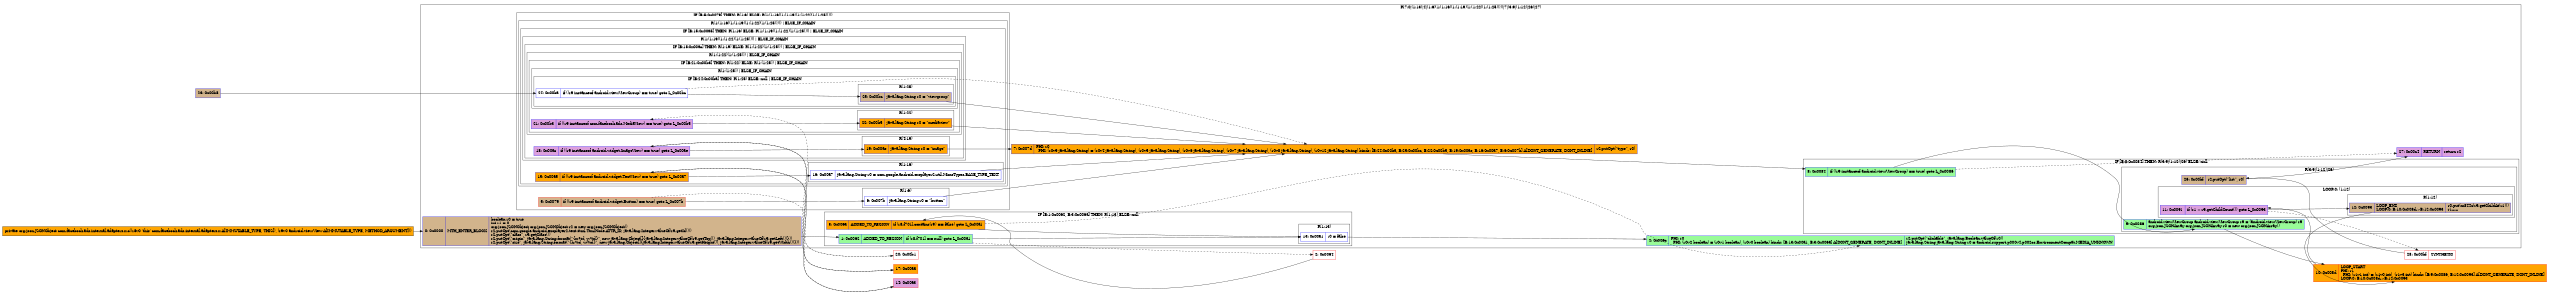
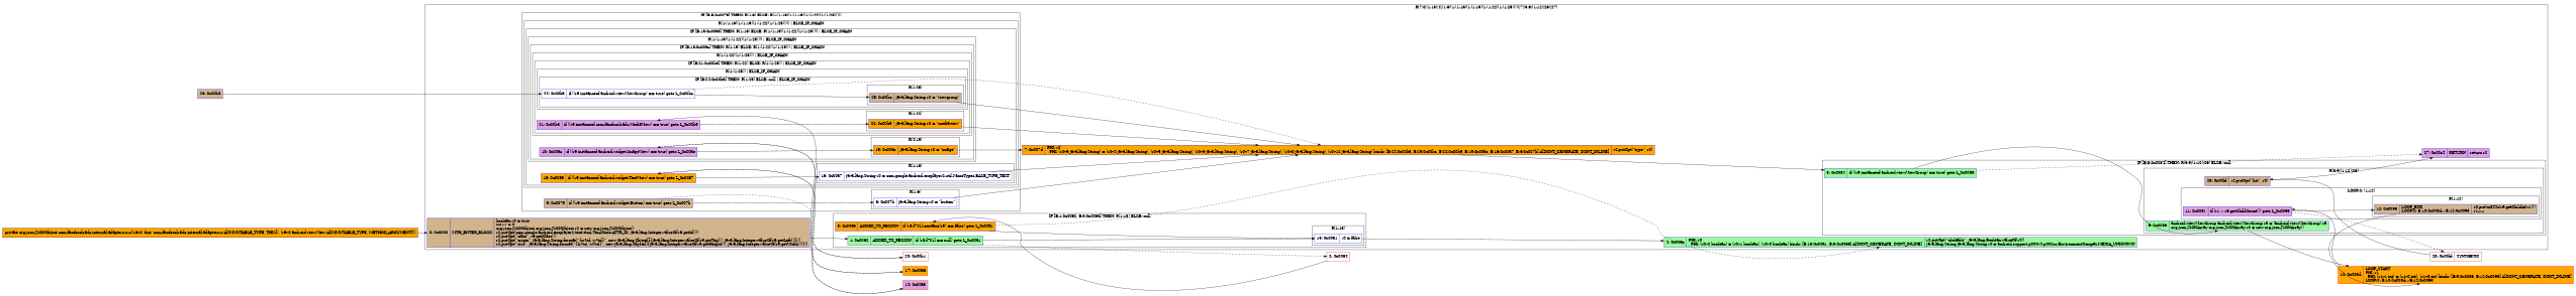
  digraph {
    rankdir=LR
    node [color=blue fillcolor=orange shape=record style=filled]
    n1 [fillcolor=white label="{13\:\ 0x00a1|r0 = false\l}"]
    n2 [fillcolor=palegreen label="{1\:\ 0x0062|ADDED_TO_REGION\l|if (r8.f701l == null) goto L_0x00a1\l}"]
    n3 [label="{3\:\ 0x006a|ADDED_TO_REGION\l|if (r8.f701l.contains(r9) == false) goto L_0x00a1\l}"]
    n4 [fillcolor=white label="{6\:\ 0x007b|java.lang.String r0 = \"button\"\l}"]
    n5 [fillcolor=white label="{16\:\ 0x00a7|java.lang.String r0 = com.google.android.exoplayer2.util.MimeTypes.BASE_TYPE_TEXT\l}"]
    n6 [label="{19\:\ 0x00ae|java.lang.String r0 = \"image\"\l}"]
    n7 [label="{22\:\ 0x00b5|java.lang.String r0 = \"mediaview\"\l}"]
    n8 [fillcolor=tan label="{25\:\ 0x00bc|java.lang.String r0 = \"viewgroup\"\l}"]
    n9 [fillcolor=white label="{24\:\ 0x00ba|if ((r9 instanceof android.view.ViewGroup) == true) goto L_0x00bc\l}"]
    n10 [fillcolor=plum label="{21\:\ 0x00b3|if ((r9 instanceof com.facebook.ads.MediaView) == true) goto L_0x00b5\l}"]
    n11 [fillcolor=plum label="{18\:\ 0x00ac|if ((r9 instanceof android.widget.ImageView) == true) goto L_0x00ae\l}"]
    n12 [label="{15\:\ 0x00a5|if ((r9 instanceof android.widget.TextView) == true) goto L_0x00a7\l}"]
-   n13 [color=red fillcolor=tan label="{5\:\ 0x0079|if ((r9 instanceof android.widget.Button) == true) goto L_0x007b\l}"]
+   n13 [fillcolor=tan label="{5\:\ 0x0079|if ((r9 instanceof android.widget.Button) == true) goto L_0x007b\l}"]
    n14 [fillcolor=tan label="{12\:\ 0x0093|LOOP_END\lLOOP:0: B:10:0x008d\-\>B:12:0x0093\l|r0.put(m844c(r9.getChildAt(r1)))\lr1++\l}"]
    n15 [fillcolor=plum label="{11\:\ 0x0091|if (r1 \< r9.getChildCount()) goto L_0x0093\l}"]
    n16 [fillcolor=palegreen label="{9\:\ 0x0086|android.view.ViewGroup android.view.ViewGroup r9 = (android.view.ViewGroup) r9\lorg.json.JSONArray org.json.JSONArray r0 = new org.json.JSONArray()\l}"]
    n17 [fillcolor=tan label="{26\:\ 0x00bf|r2.putOpt(\"list\", r0)\l}"]
    n18 [fillcolor=palegreen label="{8\:\ 0x0084|if ((r9 instanceof android.view.ViewGroup) == true) goto L_0x0086\l}"]
    n19 [fillcolor=tan label="{0\:\ 0x0000|MTH_ENTER_BLOCK\l|boolean r0 = true\lint r1 = 0\lorg.json.JSONObject org.json.JSONObject r2 = new org.json.JSONObject()\lr2.putOpt(com.google.android.exoplayer2.text.ttml.TtmlNode.ATTR_ID, java.lang.Integer.valueOf(r9.getId()))\lr2.putOpt(\"class\", r9.getClass())\lr2.putOpt(\"origin\", java.lang.String.format(\"\{x:%d, y:%d\}\", new java.lang.Object[]\{java.lang.Integer.valueOf(r9.getTop()), java.lang.Integer.valueOf(r9.getLeft())\}))\lr2.putOpt(\"size\", java.lang.String.format(\"\{h:%d, w:%d\}\", new java.lang.Object[]\{java.lang.Integer.valueOf(r9.getHeight()), java.lang.Integer.valueOf(r9.getWidth())\}))\l}"]
    n20 [fillcolor=palegreen label="{4\:\ 0x006c|PHI: r0 \l  PHI: (r0v2 boolean) = (r0v1 boolean), (r0v0 boolean) binds: [B:13:0x00a1, B:3:0x006a] A[DONT_GENERATE, DONT_INLINE]\l|r2.putOpt(\"clickable\", java.lang.Boolean.valueOf(r0))\ljava.lang.String java.lang.String r0 = android.support.p000v4.p002os.EnvironmentCompat.MEDIA_UNKNOWN\l}"]
    n21 [label="{7\:\ 0x007d|PHI: r0 \l  PHI: (r0v9 java.lang.String) = (r0v4 java.lang.String), (r0v5 java.lang.String), (r0v6 java.lang.String), (r0v7 java.lang.String), (r0v8 java.lang.String), (r0v12 java.lang.String) binds: [B:24:0x00ba, B:25:0x00bc, B:22:0x00b5, B:19:0x00ae, B:16:0x00a7, B:6:0x007b] A[DONT_GENERATE, DONT_INLINE]\l|r2.putOpt(\"type\", r0)\l}"]
    n22 [fillcolor=plum label="{27\:\ 0x00c4|RETURN\l|return r2\l}"]
    n23 [color=red fillcolor=white label="{2\:\ 0x0064}"]
    n24 [color=red fillcolor=white label="{20\:\ 0x00b1}"]
    n25 [color=red label="{17\:\ 0x00aa}"]
    n26 [color=red fillcolor=plum label="{14\:\ 0x00a3}"]
    n27 [color=red label="{10\:\ 0x008d|LOOP_START\lPHI: r1 \l  PHI: (r1v1 int) = (r1v0 int), (r1v3 int) binds: [B:9:0x0086, B:12:0x0093] A[DONT_GENERATE, DONT_INLINE]\lLOOP:0: B:10:0x008d\-\>B:12:0x0093\l}"]
    n28 [color=red fillcolor=white label="{28\:\ 0x00bf|SYNTHETIC\l}"]
    n29 [fillcolor=tan label="{23\:\ 0x00b8}"]
    n30 [label="{private org.json.JSONObject com.facebook.ads.internal.adapters.x.c((r8v0 'this' com.facebook.ads.internal.adapters.x A[IMMUTABLE_TYPE, THIS]), (r9v0 android.view.View A[IMMUTABLE_TYPE, METHOD_ARGUMENT])) }" color=""]
    subgraph cluster_1 {
      label="R(7:0|(1:13)|4|(1:6)(1:(1:16)(1:(1:19)(1:(1:22)(1:(1:25)))))|7|(3:9|(1:12)|26)|27)"
      n19
      n20
      n21
      n22
      subgraph cluster_2 {
        label="IF [B:1:0x0062, B:3:0x006a] THEN: R(1:13) ELSE: null"
        n2
        n3
        subgraph cluster_3 {
          label="R(1:13)"
          n1
        }
      }
      subgraph cluster_4 {
        label="IF [B:5:0x0079] THEN: R(1:6) ELSE: R(1:(1:16)(1:(1:19)(1:(1:22)(1:(1:25)))))"
        n13
        subgraph cluster_5 {
          label="R(1:6)"
          n4
        }
        subgraph cluster_6 {
          label="R(1:(1:16)(1:(1:19)(1:(1:22)(1:(1:25))))) | ELSE_IF_CHAIN\l"
          subgraph cluster_7 {
            label="IF [B:15:0x00a5] THEN: R(1:16) ELSE: R(1:(1:19)(1:(1:22)(1:(1:25)))) | ELSE_IF_CHAIN\l"
            n12
            subgraph cluster_8 {
              label="R(1:16)"
              n5
            }
            subgraph cluster_9 {
              label="R(1:(1:19)(1:(1:22)(1:(1:25)))) | ELSE_IF_CHAIN\l"
              subgraph cluster_10 {
                label="IF [B:18:0x00ac] THEN: R(1:19) ELSE: R(1:(1:22)(1:(1:25))) | ELSE_IF_CHAIN\l"
                n11
                subgraph cluster_11 {
                  label="R(4:19)"
                  n6
                }
                subgraph cluster_12 {
                  label="R(1:(1:22)(1:(1:25))) | ELSE_IF_CHAIN\l"
                  subgraph cluster_13 {
                    label="IF [B:21:0x00b3] THEN: R(1:22) ELSE: R(1:(1:25)) | ELSE_IF_CHAIN\l"
                    n10
                    subgraph cluster_14 {
                      label="R(1:22)"
                      n7
                    }
                    subgraph cluster_15 {
                      label="R(1:(1:25)) | ELSE_IF_CHAIN\l"
                      subgraph cluster_16 {
                        label="IF [B:24:0x00ba] THEN: R(1:25) ELSE: null | ELSE_IF_CHAIN\l"
                        n9
                        subgraph cluster_17 {
                          label="R(1:25)"
                          n8
                        }
                      }
                    }
                  }
                }
              }
            }
          }
        }
      }
      subgraph cluster_18 {
        label="IF [B:8:0x0084] THEN: R(3:9|(1:12)|26) ELSE: null"
        n18
        subgraph cluster_19 {
          label="R(3:9|(1:12)|26)"
          n16
          n17
          subgraph cluster_20 {
            label="LOOP:0: (1:12)"
            n15
            subgraph cluster_21 {
              label="R(1:12)"
              n14
            }
          }
        }
      }
    }
    n1 -> n20
    n2 -> n1
    n2 -> n23 [style=dashed]
    n3 -> n1
    n3 -> n20 [style=dashed]
    n4 -> n21
    n5 -> n21
    n6 -> n21
    n7 -> n21
    n8 -> n21
    n9 -> n8
    n9 -> n21 [style=dashed]
    n10 -> n7
    n11 -> n6
    n11 -> n24 [style=dashed]
    n12 -> n5
    n12 -> n25 [style=dashed]
    n13 -> n4
    n13 -> n26 [style=dashed]
    n14 -> n27
    n15 -> n14
    n15 -> n28 [style=dashed]
    n16 -> n27
    n17 -> n22
    n18 -> n16
    n18 -> n22 [style=dashed]
    n19 -> n2
    n21 -> n18
    n23 -> n3
-   n24 -> n10 [style=dashed]
+   n24 -> n10
    n25 -> n11
    n26 -> n12
    n27 -> n15
    n28 -> n17
    n29 -> n9
    n30 -> n19
  }
